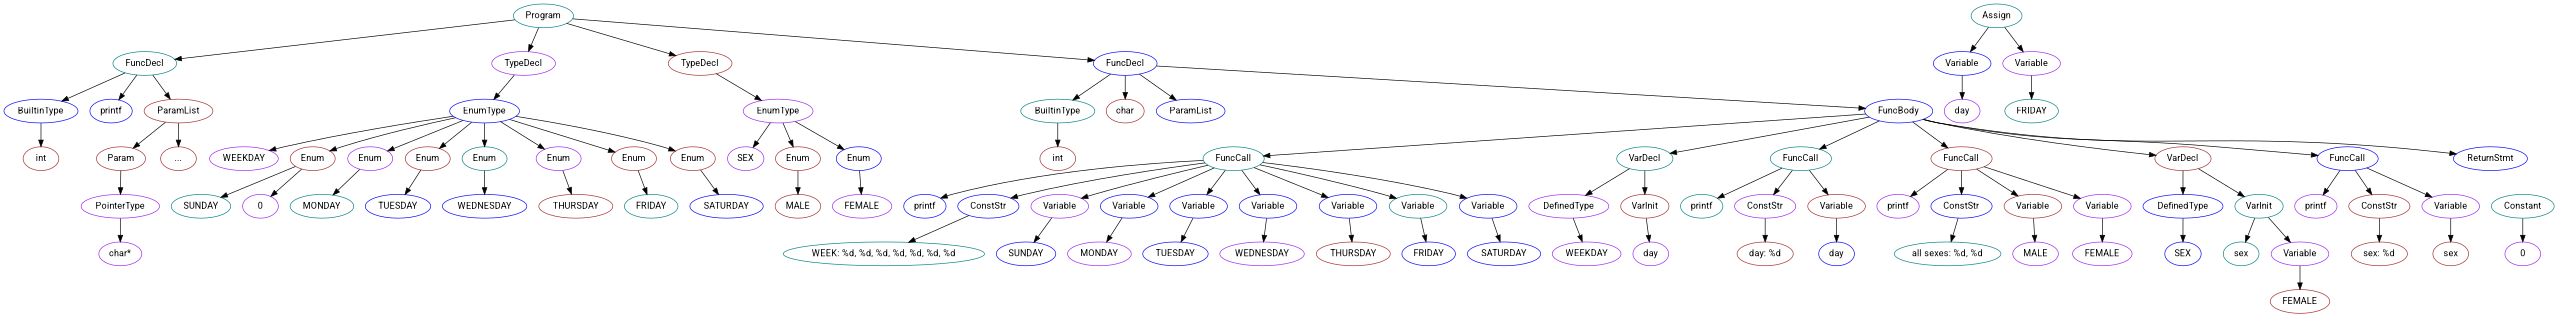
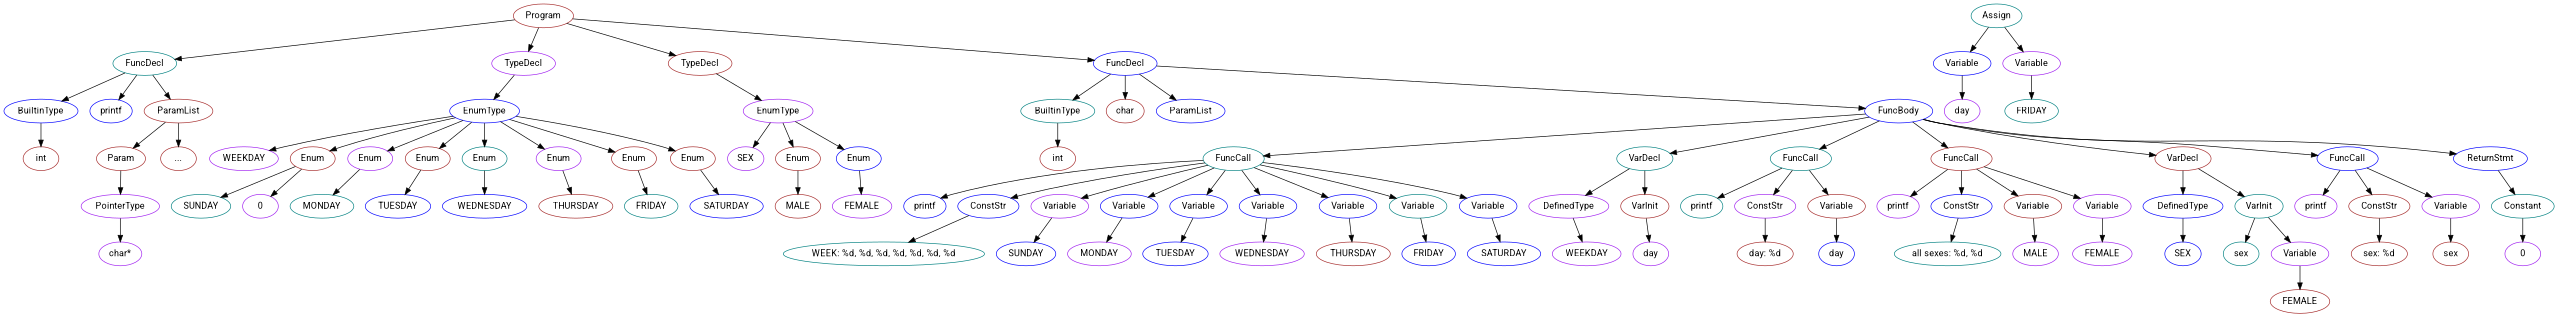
  digraph {
    fontname=Roboto
    node [color=blue fontname=Roboto]
    edge [fontname=Roboto]
-   n1 [color=teal label=Program]
+   n1 [color=brown label=Program]
    n2 [color=teal label=FuncDecl]
    n3 [color=purple label=TypeDecl]
    n4 [color=brown label=TypeDecl]
    n5 [label=FuncDecl]
    n6 [label=BuiltinType]
    n7 [label=printf]
    n8 [color=brown label=ParamList]
    n9 [label=EnumType]
    n10 [color=purple label=EnumType]
    n11 [color=teal label=BuiltinType]
    n12 [color=brown label=char]
    n13 [label=ParamList]
    n14 [label=FuncBody]
    n15 [color=brown label=int]
    n16 [color=brown label=Param]
    n17 [color=brown label="..."]
    n18 [color=purple label=PointerType]
    n19 [color=purple label="char*"]
    n20 [color=purple label=WEEKDAY]
    n21 [color=brown label=Enum]
    n22 [color=purple label=Enum]
    n23 [color=brown label=Enum]
    n24 [color=teal label=Enum]
    n25 [color=purple label=Enum]
    n26 [color=brown label=Enum]
    n27 [color=brown label=Enum]
    n28 [color=teal label=SUNDAY]
    n29 [color=purple label=0]
    n30 [color=teal label=MONDAY]
    n31 [label=TUESDAY]
    n32 [label=WEDNESDAY]
    n33 [color=brown label=THURSDAY]
    n34 [color=teal label=FRIDAY]
    n35 [label=SATURDAY]
    n36 [color=purple label=SEX]
    n37 [color=brown label=Enum]
    n38 [label=Enum]
    n39 [color=brown label=MALE]
    n40 [color=purple label=FEMALE]
    n41 [color=brown label=int]
    n42 [color=teal label=FuncCall]
    n43 [color=teal label=VarDecl]
    n44 [color=teal label=FuncCall]
    n45 [color=brown label=FuncCall]
    n46 [color=brown label=VarDecl]
    n47 [label=FuncCall]
    n48 [label=ReturnStmt]
    n49 [label=printf]
    n50 [label=ConstStr]
    n51 [color=purple label=Variable]
    n52 [label=Variable]
    n53 [label=Variable]
    n54 [label=Variable]
    n55 [label=Variable]
    n56 [color=teal label=Variable]
    n57 [label=Variable]
    n58 [color=purple label=DefinedType]
    n59 [color=brown label=VarInit]
    n60 [color=teal label=Assign]
    n61 [label=Variable]
    n62 [color=purple label=Variable]
    n63 [color=teal label=printf]
    n64 [color=purple label=ConstStr]
    n65 [color=brown label=Variable]
    n66 [color=purple label=printf]
    n67 [label=ConstStr]
    n68 [color=brown label=Variable]
    n69 [color=purple label=Variable]
    n70 [label=DefinedType]
    n71 [color=teal label=VarInit]
    n72 [color=purple label=printf]
    n73 [color=brown label=ConstStr]
    n74 [color=purple label=Variable]
    n75 [color=teal label=Constant]
    n76 [color=teal label="WEEK: %d, %d, %d, %d, %d, %d, %d"]
    n77 [label=SUNDAY]
    n78 [color=purple label=MONDAY]
    n79 [label=TUESDAY]
    n80 [color=purple label=WEDNESDAY]
    n81 [color=brown label=THURSDAY]
    n82 [label=FRIDAY]
    n83 [label=SATURDAY]
    n84 [color=purple label=WEEKDAY]
    n85 [color=purple label=day]
    n86 [color=purple label=day]
    n87 [color=teal label=FRIDAY]
    n88 [color=brown label="day: %d"]
    n89 [label=day]
    n90 [color=teal label="all sexes: %d, %d"]
    n91 [color=purple label=MALE]
    n92 [color=purple label=FEMALE]
    n93 [label=SEX]
    n94 [color=teal label=sex]
    n95 [color=purple label=Variable]
    n96 [color=brown label=FEMALE]
    n97 [color=brown label="sex: %d"]
    n98 [color=brown label=sex]
    n99 [color=purple label=0]
    n1 -> n2
    n1 -> n3
    n1 -> n4
    n1 -> n5
    n2 -> n6
    n2 -> n7
    n2 -> n8
    n3 -> n9
    n4 -> n10
    n5 -> n11
    n5 -> n12
    n5 -> n13
    n5 -> n14
    n6 -> n15
    n8 -> n16
    n8 -> n17
    n9 -> n20
    n9 -> n21
    n9 -> n22
    n9 -> n23
    n9 -> n24
    n9 -> n25
    n9 -> n26
    n9 -> n27
    n10 -> n36
    n10 -> n37
    n10 -> n38
    n11 -> n41
    n14 -> n42
    n14 -> n43
    n14 -> n44
    n14 -> n45
    n14 -> n46
    n14 -> n47
    n14 -> n48
    n16 -> n18
    n18 -> n19
    n21 -> n28
    n21 -> n29
    n22 -> n30
    n23 -> n31
    n24 -> n32
    n25 -> n33
    n26 -> n34
    n27 -> n35
    n37 -> n39
    n38 -> n40
    n42 -> n49
    n42 -> n50
    n42 -> n51
    n42 -> n52
    n42 -> n53
    n42 -> n54
    n42 -> n55
    n42 -> n56
    n42 -> n57
    n43 -> n58
    n43 -> n59
    n44 -> n63
    n44 -> n64
    n44 -> n65
    n45 -> n66
    n45 -> n67
    n45 -> n68
    n45 -> n69
    n46 -> n70
    n46 -> n71
    n47 -> n72
    n47 -> n73
    n47 -> n74
+   n48 -> n75
    n50 -> n76
    n51 -> n77
    n52 -> n78
    n53 -> n79
    n54 -> n80
    n55 -> n81
    n56 -> n82
    n57 -> n83
    n58 -> n84
    n59 -> n85
    n60 -> n61
    n60 -> n62
    n61 -> n86
    n62 -> n87
    n64 -> n88
    n65 -> n89
    n67 -> n90
    n68 -> n91
    n69 -> n92
    n70 -> n93
    n71 -> n94
    n71 -> n95
    n73 -> n97
    n74 -> n98
    n75 -> n99
    n95 -> n96
  }
